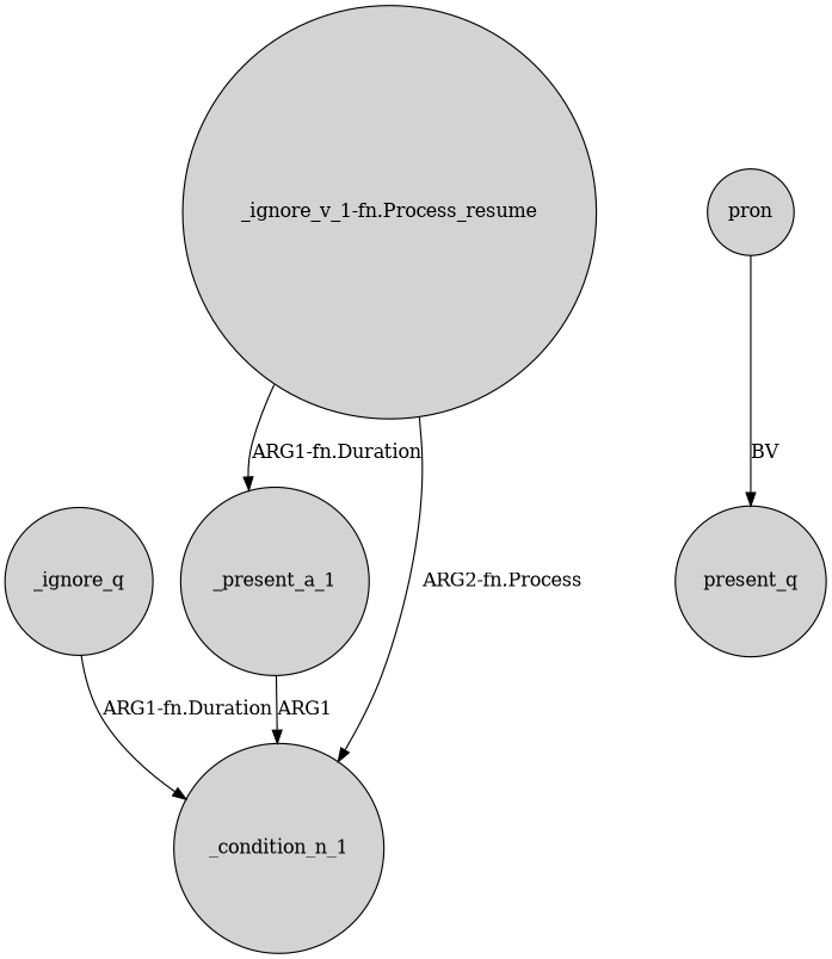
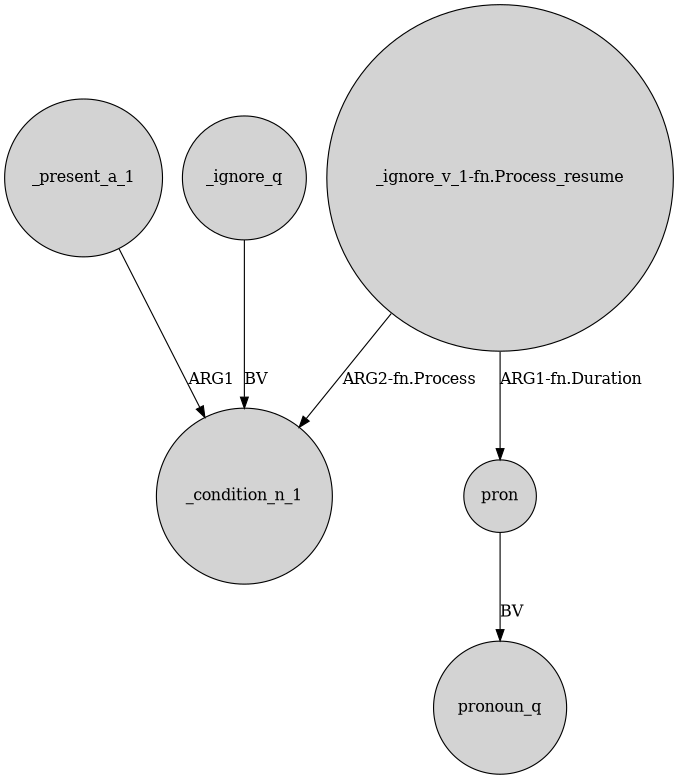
  digraph {
    node [shape=circle style=filled]
    _present_a_1
    _condition_n_1
    n3 [label=_ignore_q]
    "_ignore_v_1-fn.Process_resume"
    pron
-   pronoun_q [label=present_q]
+   pronoun_q
    _present_a_1 -> _condition_n_1 [label=ARG1]
-   n3 -> _condition_n_1 [label="ARG1-fn.Duration"]
+   n3 -> _condition_n_1 [label=BV]
    "_ignore_v_1-fn.Process_resume" -> _condition_n_1 [label="ARG2-fn.Process"]
-   "_ignore_v_1-fn.Process_resume" -> _present_a_1 [label="ARG1-fn.Duration"]
+   "_ignore_v_1-fn.Process_resume" -> pron [label="ARG1-fn.Duration"]
    pron -> pronoun_q [label=BV]
  }
